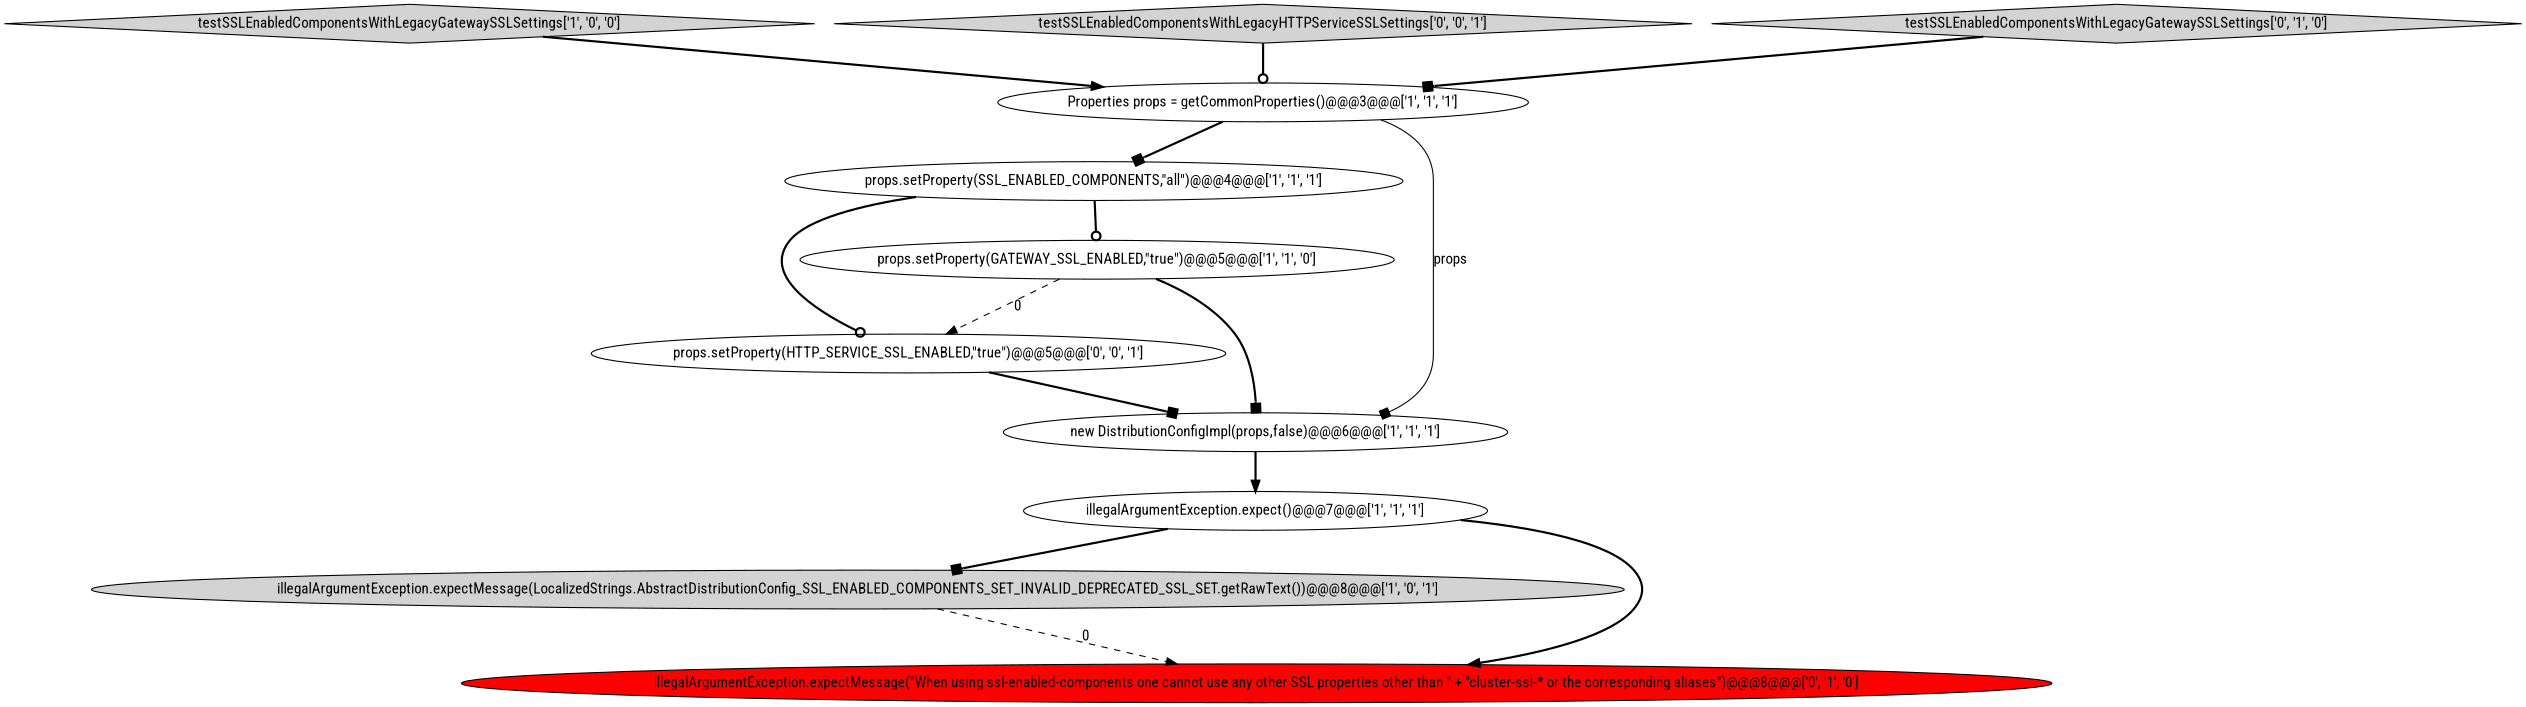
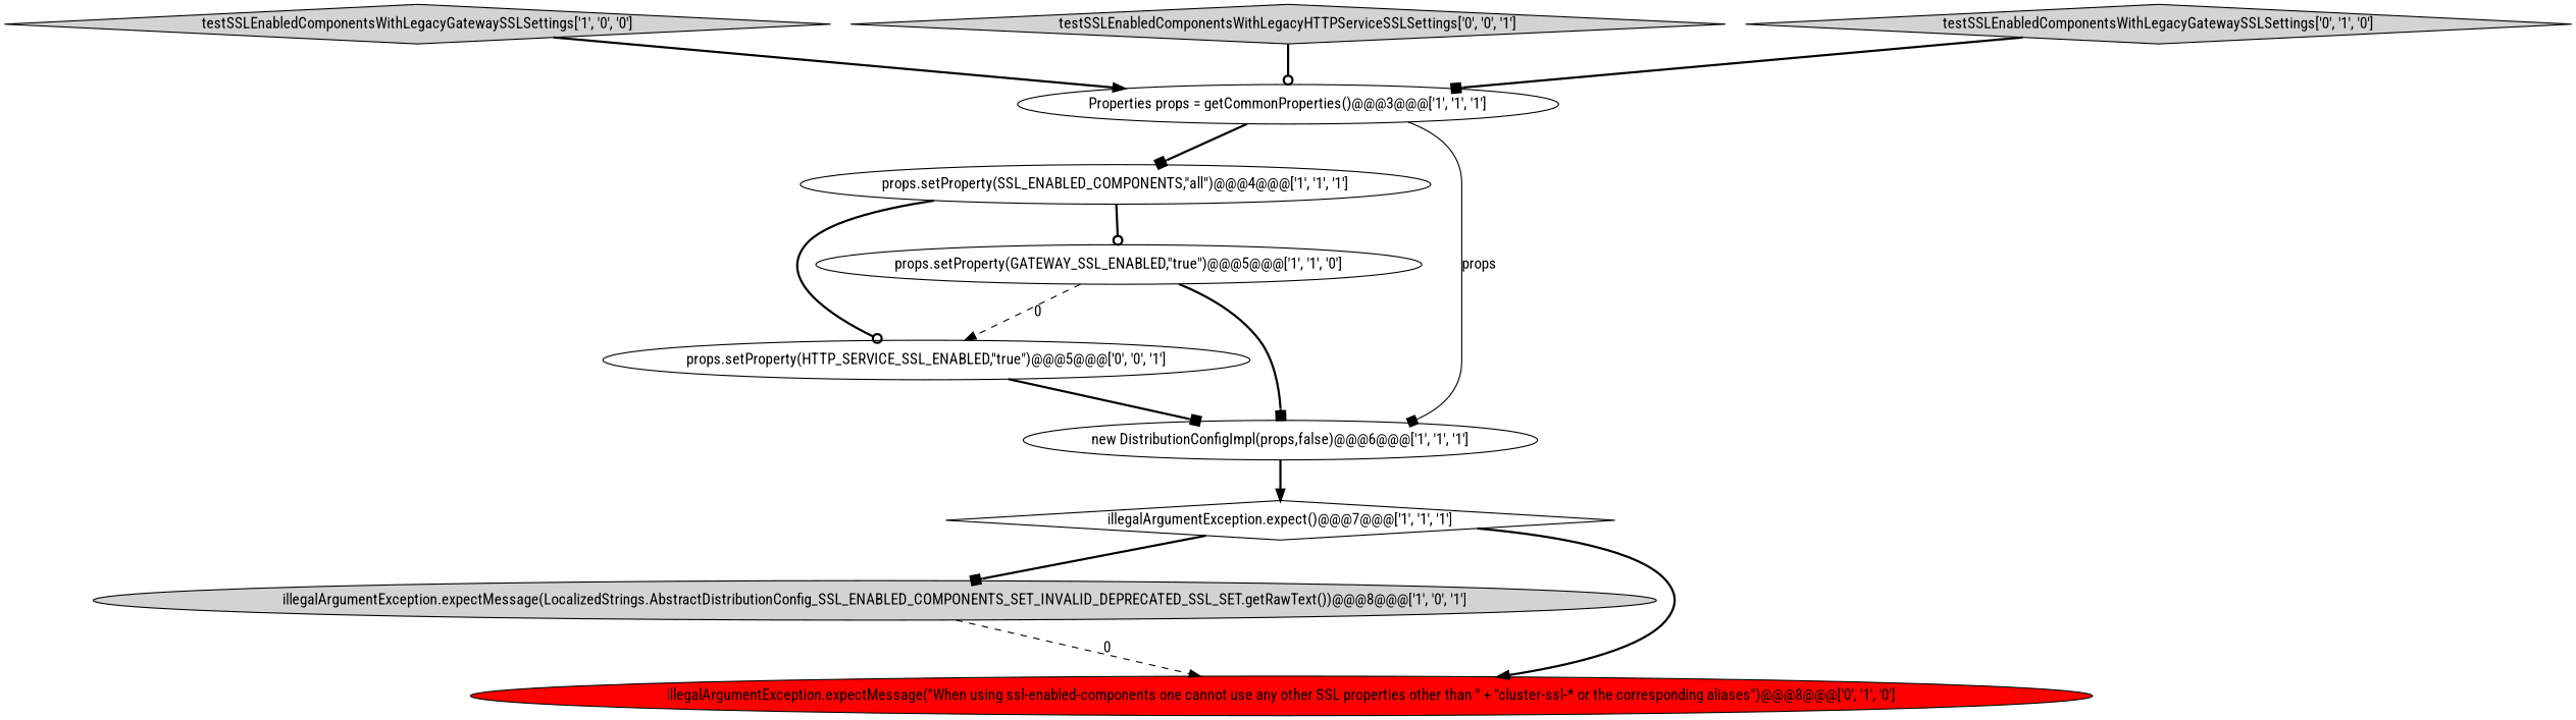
  digraph {
    fontname="Roboto Condensed"
    node [fillcolor=white shape=ellipse style=filled fontname="Roboto Condensed"]
    edge [style=bold arrowhead=box fontname="Roboto Condensed"]
    n1 [fillcolor=lightgray label="testSSLEnabledComponentsWithLegacyGatewaySSLSettings['1', '0', '0']" shape=diamond]
    n2 [label="Properties props = getCommonProperties()@@@3@@@['1', '1', '1']"]
    n3 [fillcolor=lightgray label="testSSLEnabledComponentsWithLegacyHTTPServiceSSLSettings['0', '0', '1']" shape=diamond]
    n4 [label="props.setProperty(SSL_ENABLED_COMPONENTS,\"all\")@@@4@@@['1', '1', '1']"]
    n5 [label="props.setProperty(GATEWAY_SSL_ENABLED,\"true\")@@@5@@@['1', '1', '0']"]
    n6 [label="props.setProperty(HTTP_SERVICE_SSL_ENABLED,\"true\")@@@5@@@['0', '0', '1']"]
    n7 [label="new DistributionConfigImpl(props,false)@@@6@@@['1', '1', '1']"]
-   n8 [label="illegalArgumentException.expect()@@@7@@@['1', '1', '1']"]
+   n8 [label="illegalArgumentException.expect()@@@7@@@['1', '1', '1']" shape=diamond]
    n9 [fillcolor=lightgray label="illegalArgumentException.expectMessage(LocalizedStrings.AbstractDistributionConfig_SSL_ENABLED_COMPONENTS_SET_INVALID_DEPRECATED_SSL_SET.getRawText())@@@8@@@['1', '0', '1']"]
    n10 [fillcolor=red label="illegalArgumentException.expectMessage(\"When using ssl-enabled-components one cannot use any other SSL properties other than \" + \"cluster-ssl-* or the corresponding aliases\")@@@8@@@['0', '1', '0']"]
    n11 [fillcolor=lightgray label="testSSLEnabledComponentsWithLegacyGatewaySSLSettings['0', '1', '0']" shape=diamond]
    n1 -> n2 [arrowhead=normal]
    n2 -> n4
    n2 -> n7 [label=props style=solid]
    n3 -> n2 [arrowhead=odot]
    n4 -> n5 [arrowhead=odot]
    n4 -> n6 [arrowhead=odot]
    n5 -> n6 [label=0 style=dashed arrowhead=normal]
    n5 -> n7
    n6 -> n7
    n7 -> n8 [arrowhead=normal]
    n8 -> n9
    n8 -> n10 [arrowhead=normal]
    n9 -> n10 [label=0 style=dashed arrowhead=normal]
    n11 -> n2
  }
